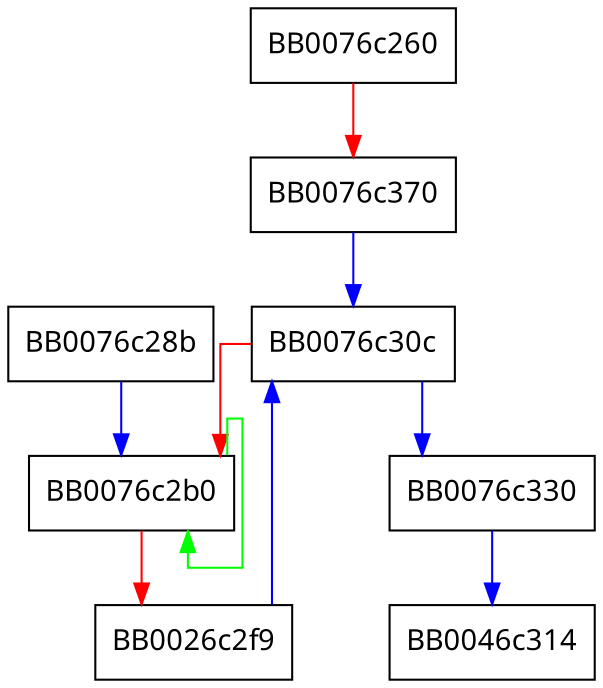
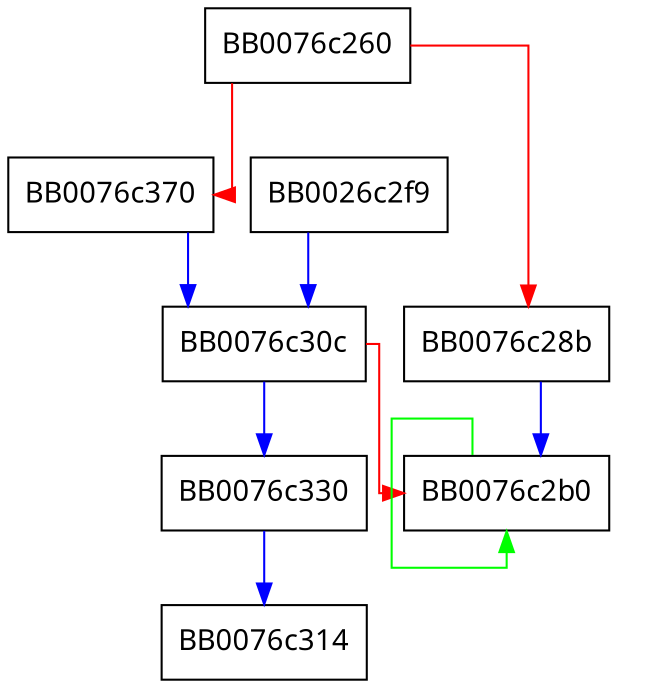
  digraph {
    fontname="Noto Sans"
    splines=ortho
    node [fontname="Noto Sans" shape=box]
    edge [color=blue fontname="Noto Sans"]
    BB0076c260
    BB0076c370
    BB0076c28b
    BB0076c30c
    BB0076c2b0
    BB0076c330
    n7 [label=BB0026c2f9]
-   BB0076c314 [label=BB0046c314]
+   BB0076c314
    BB0076c260 -> BB0076c370 [color=red]
+   BB0076c260 -> BB0076c28b [color=red]
    BB0076c370 -> BB0076c30c
    BB0076c28b -> BB0076c2b0
    BB0076c30c -> BB0076c2b0 [color=red]
    BB0076c30c -> BB0076c330
    BB0076c2b0 -> BB0076c2b0 [color=green]
-   BB0076c2b0 -> n7 [color=red]
    BB0076c330 -> BB0076c314
    n7 -> BB0076c30c
  }
